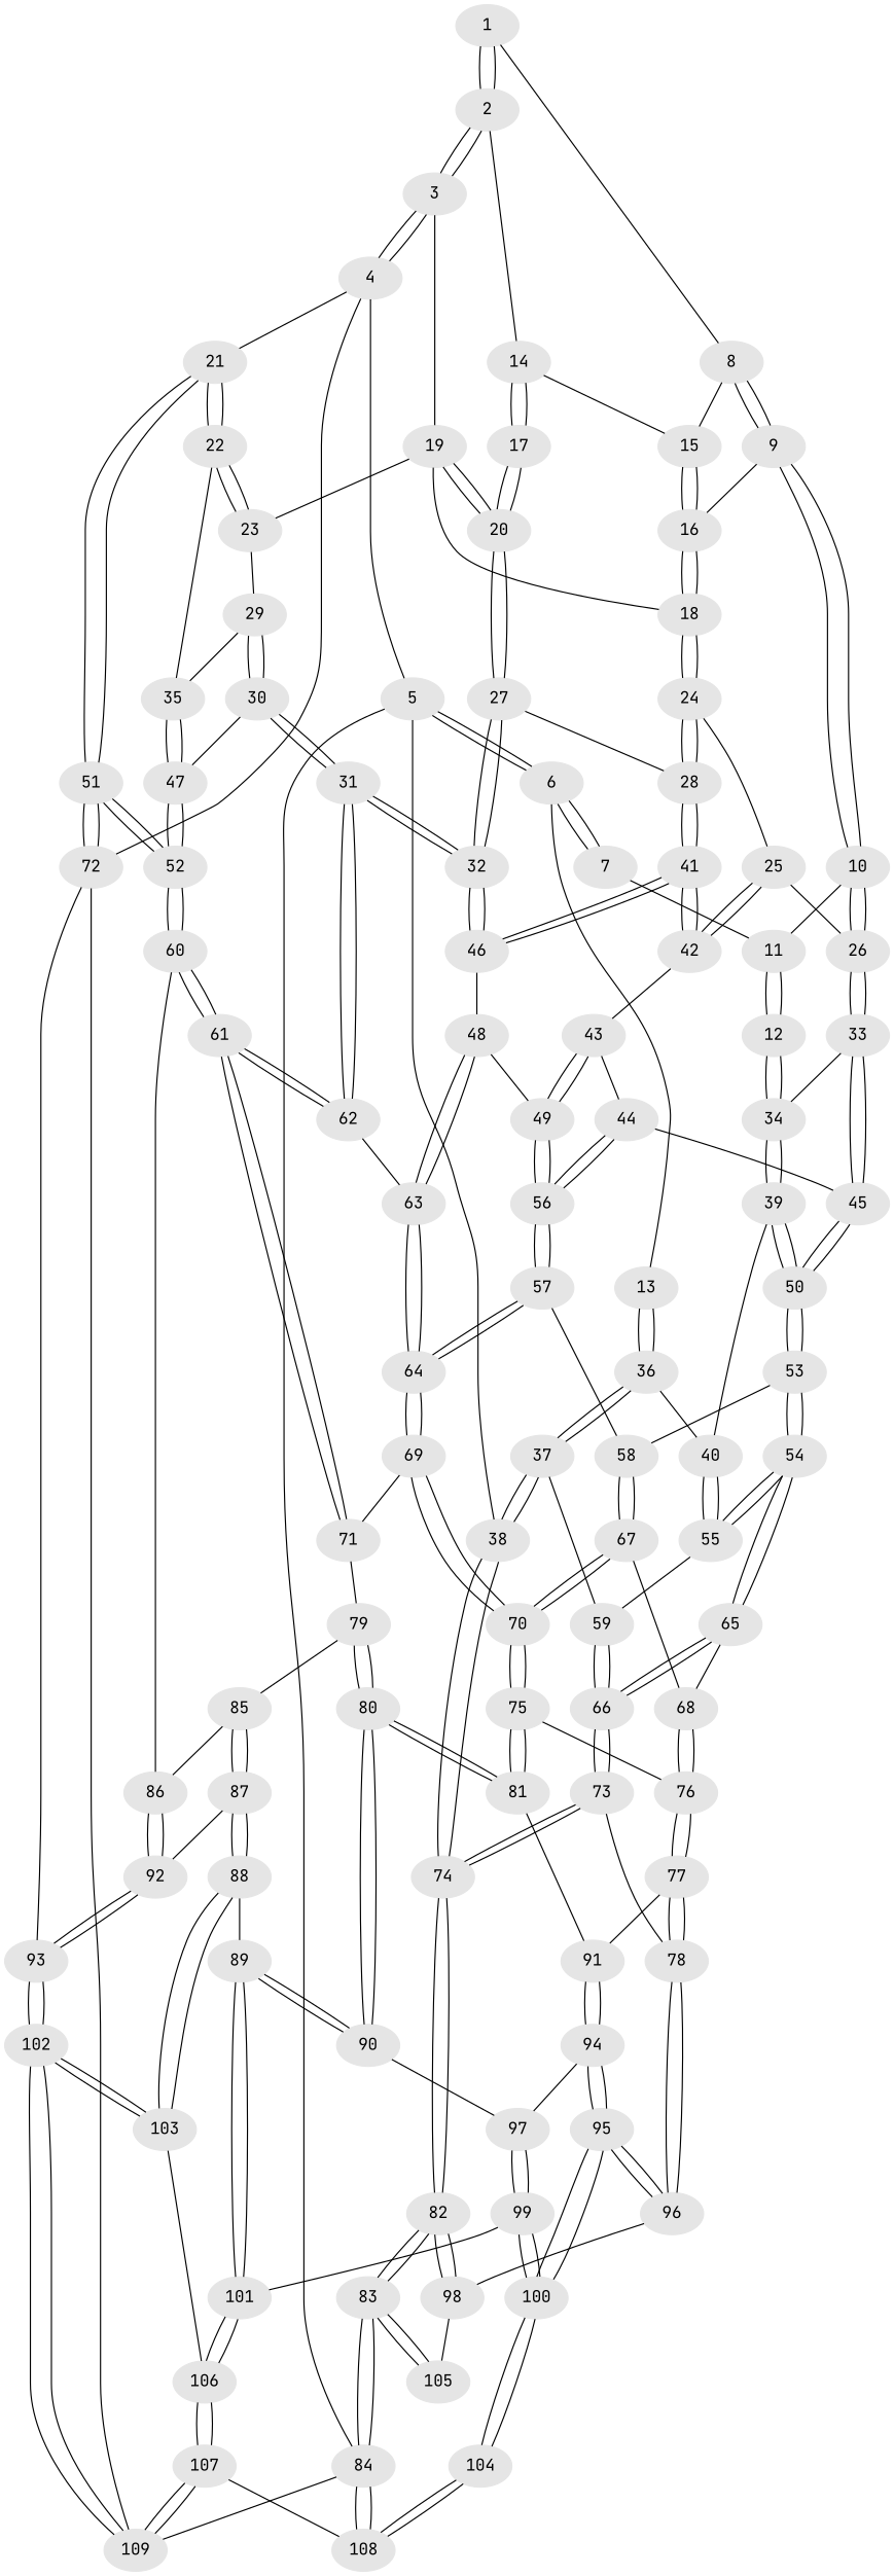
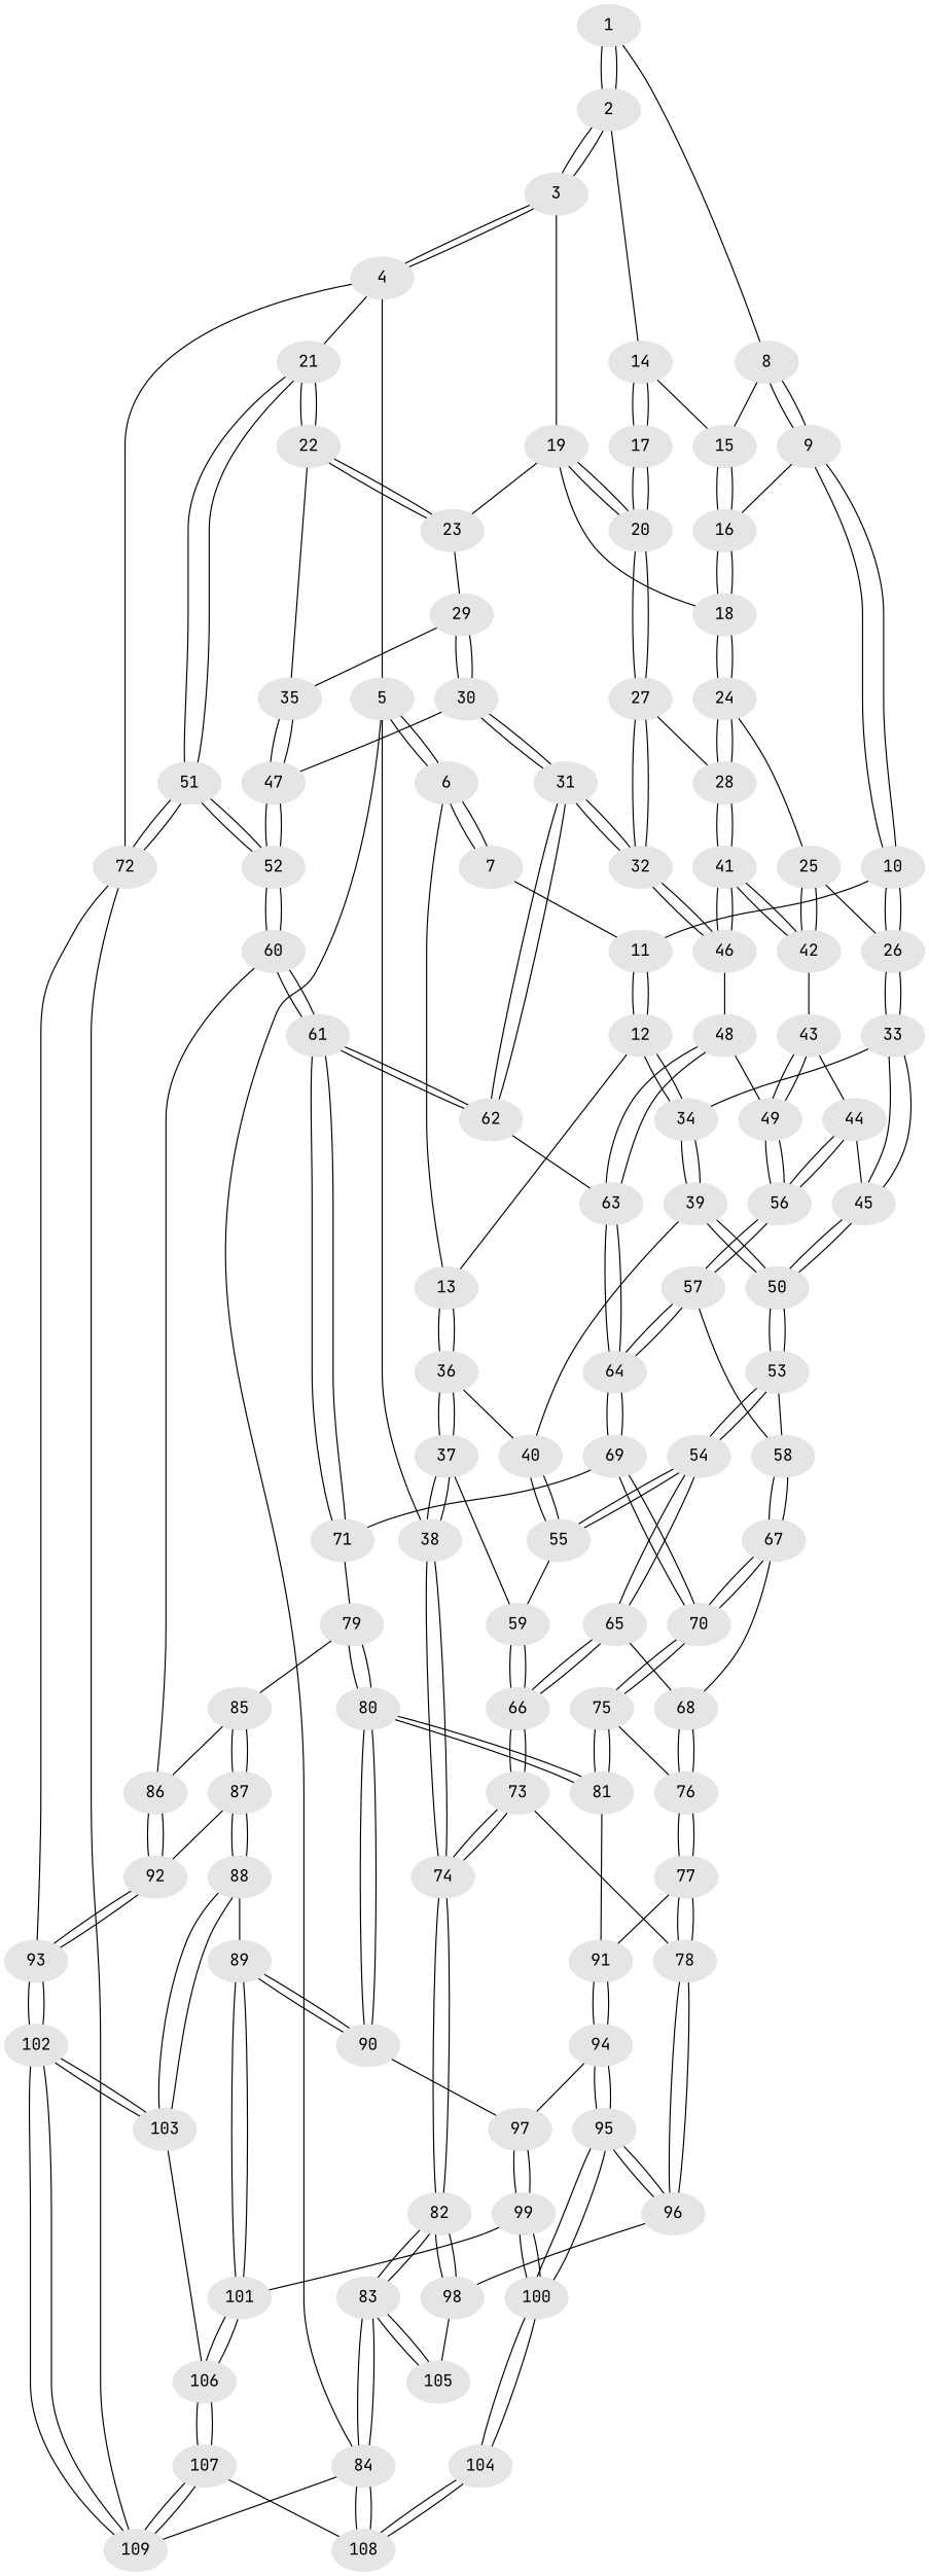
  graph {
    fontname="JetBrains Mono"
    node [color=gray90 fontname="JetBrains Mono" style=filled]
    edge [fontname="JetBrains Mono"]
    1
    2
    8
    3
    14
    9
    15
    4
    19
    17
    5
    21
    72
    18
    20
    23
    6
    38
    84
    22
    51
    93
    109
    7
    13
    74
    108
    11
    36
    12
    10
    16
    26
    33
    34
    39
    37
    40
    24
    27
    25
    28
    29
    32
    35
    52
    47
    30
    42
    41
    43
    45
    46
    31
    62
    63
    48
    50
    59
    55
    66
    82
    53
    44
    49
    56
    57
    60
    64
    54
    58
    61
    86
    65
    67
    68
    69
    70
    73
    71
    92
    79
    76
    78
    75
    77
    81
    80
    85
    102
    96
    83
    98
    91
    94
    90
    87
    97
    105
    88
    89
    103
    101
    106
    99
    95
    100
    104
    107
    1 -- 2
    1 -- 2
    1 -- 8
    2 -- 3
    2 -- 3
    2 -- 14
    8 -- 9
    8 -- 9
    8 -- 15
    3 -- 4
    3 -- 4
    3 -- 19
    14 -- 15
    14 -- 17
    14 -- 17
    9 -- 10
    9 -- 10
    9 -- 16
    15 -- 16
    15 -- 16
    4 -- 5
    4 -- 21
    4 -- 72
    19 -- 18
    19 -- 20
    19 -- 20
    19 -- 23
    17 -- 20
    17 -- 20
    5 -- 6
    5 -- 6
    5 -- 38
    5 -- 84
    21 -- 22
    21 -- 22
    21 -- 51
    21 -- 51
    72 -- 93
    72 -- 109
    18 -- 24
    18 -- 24
    20 -- 27
    20 -- 27
    23 -- 29
    6 -- 7
    6 -- 7
    6 -- 13
    38 -- 74
    38 -- 74
    84 -- 109
    84 -- 108
    84 -- 108
    22 -- 23
    22 -- 23
    22 -- 35
    51 -- 72
    51 -- 72
    51 -- 52
    51 -- 52
    93 -- 102
    93 -- 102
    7 -- 11
    13 -- 36
    13 -- 36
    74 -- 82
    74 -- 82
    11 -- 12
    11 -- 12
    36 -- 37
    36 -- 37
    36 -- 40
+   12 -- 13
    12 -- 34
    12 -- 34
    10 -- 11
    10 -- 26
    10 -- 26
    16 -- 18
    16 -- 18
    26 -- 33
    26 -- 33
    33 -- 34
    33 -- 45
    33 -- 45
    34 -- 39
    34 -- 39
    39 -- 40
    39 -- 50
    39 -- 50
    37 -- 38
    37 -- 38
    37 -- 59
    40 -- 55
    40 -- 55
    24 -- 25
    24 -- 28
    24 -- 28
    27 -- 28
    27 -- 32
    27 -- 32
    25 -- 26
    25 -- 42
    25 -- 42
    28 -- 41
    28 -- 41
    29 -- 35
    29 -- 30
    29 -- 30
    32 -- 46
    32 -- 46
    35 -- 47
    35 -- 47
    52 -- 60
    52 -- 60
    47 -- 52
    47 -- 52
    30 -- 47
    30 -- 31
    30 -- 31
    42 -- 43
    41 -- 42
    41 -- 42
    41 -- 46
    41 -- 46
    43 -- 44
    43 -- 49
    43 -- 49
    45 -- 50
    45 -- 50
    46 -- 48
    31 -- 32
    31 -- 32
    31 -- 62
    31 -- 62
    62 -- 63
    63 -- 64
    63 -- 64
    48 -- 63
    48 -- 63
    48 -- 49
    50 -- 53
    50 -- 53
    59 -- 66
    59 -- 66
    55 -- 59
    66 -- 73
    66 -- 73
    82 -- 83
    82 -- 83
    82 -- 98
    82 -- 98
    53 -- 54
    53 -- 54
    53 -- 58
    44 -- 45
    44 -- 56
    44 -- 56
    49 -- 56
    49 -- 56
    56 -- 57
    56 -- 57
    57 -- 64
    57 -- 64
    57 -- 58
    60 -- 61
    60 -- 61
    60 -- 86
    64 -- 69
    64 -- 69
    54 -- 55
    54 -- 55
    54 -- 65
    54 -- 65
    58 -- 67
    58 -- 67
    61 -- 62
    61 -- 62
    61 -- 71
    61 -- 71
    86 -- 92
    86 -- 92
    65 -- 66
    65 -- 66
    65 -- 68
    67 -- 68
    67 -- 70
    67 -- 70
    68 -- 76
    68 -- 76
    69 -- 70
    69 -- 70
    69 -- 71
    70 -- 75
    70 -- 75
    73 -- 74
    73 -- 74
    73 -- 78
    71 -- 79
    92 -- 93
    92 -- 93
    79 -- 80
    79 -- 80
    79 -- 85
    76 -- 77
    76 -- 77
    78 -- 96
    78 -- 96
    75 -- 76
    75 -- 81
    75 -- 81
    77 -- 78
    77 -- 78
    77 -- 91
    81 -- 91
    80 -- 81
    80 -- 81
    80 -- 90
    80 -- 90
    85 -- 86
    85 -- 87
    85 -- 87
    102 -- 109
    102 -- 109
    102 -- 103
    102 -- 103
    96 -- 98
    83 -- 84
    83 -- 84
    83 -- 105
    83 -- 105
    98 -- 105
    91 -- 94
    91 -- 94
    94 -- 97
    94 -- 95
    94 -- 95
    90 -- 97
    87 -- 92
    87 -- 88
    87 -- 88
    97 -- 99
    97 -- 99
    88 -- 89
    88 -- 103
    88 -- 103
    89 -- 90
    89 -- 90
    89 -- 101
    89 -- 101
    103 -- 106
    101 -- 106
    101 -- 106
    106 -- 107
    106 -- 107
    99 -- 101
    99 -- 100
    99 -- 100
    95 -- 96
    95 -- 96
    95 -- 100
    95 -- 100
    100 -- 104
    100 -- 104
    104 -- 108
    104 -- 108
    107 -- 109
    107 -- 109
    107 -- 108
  }
